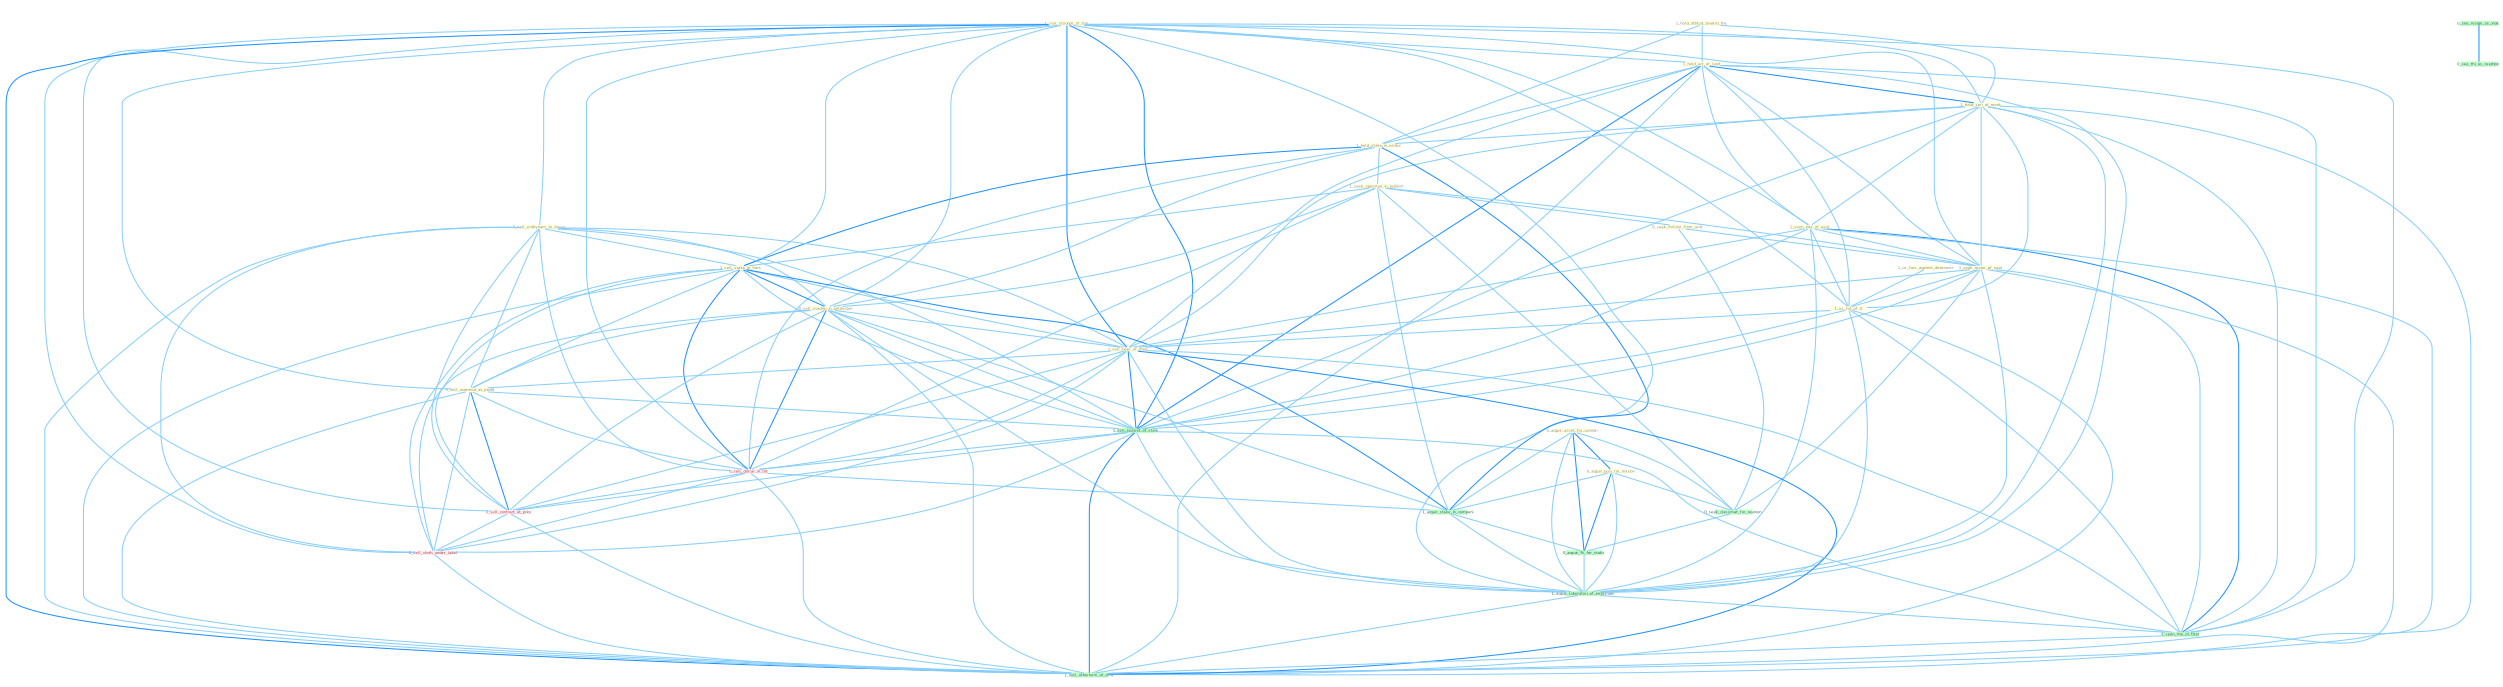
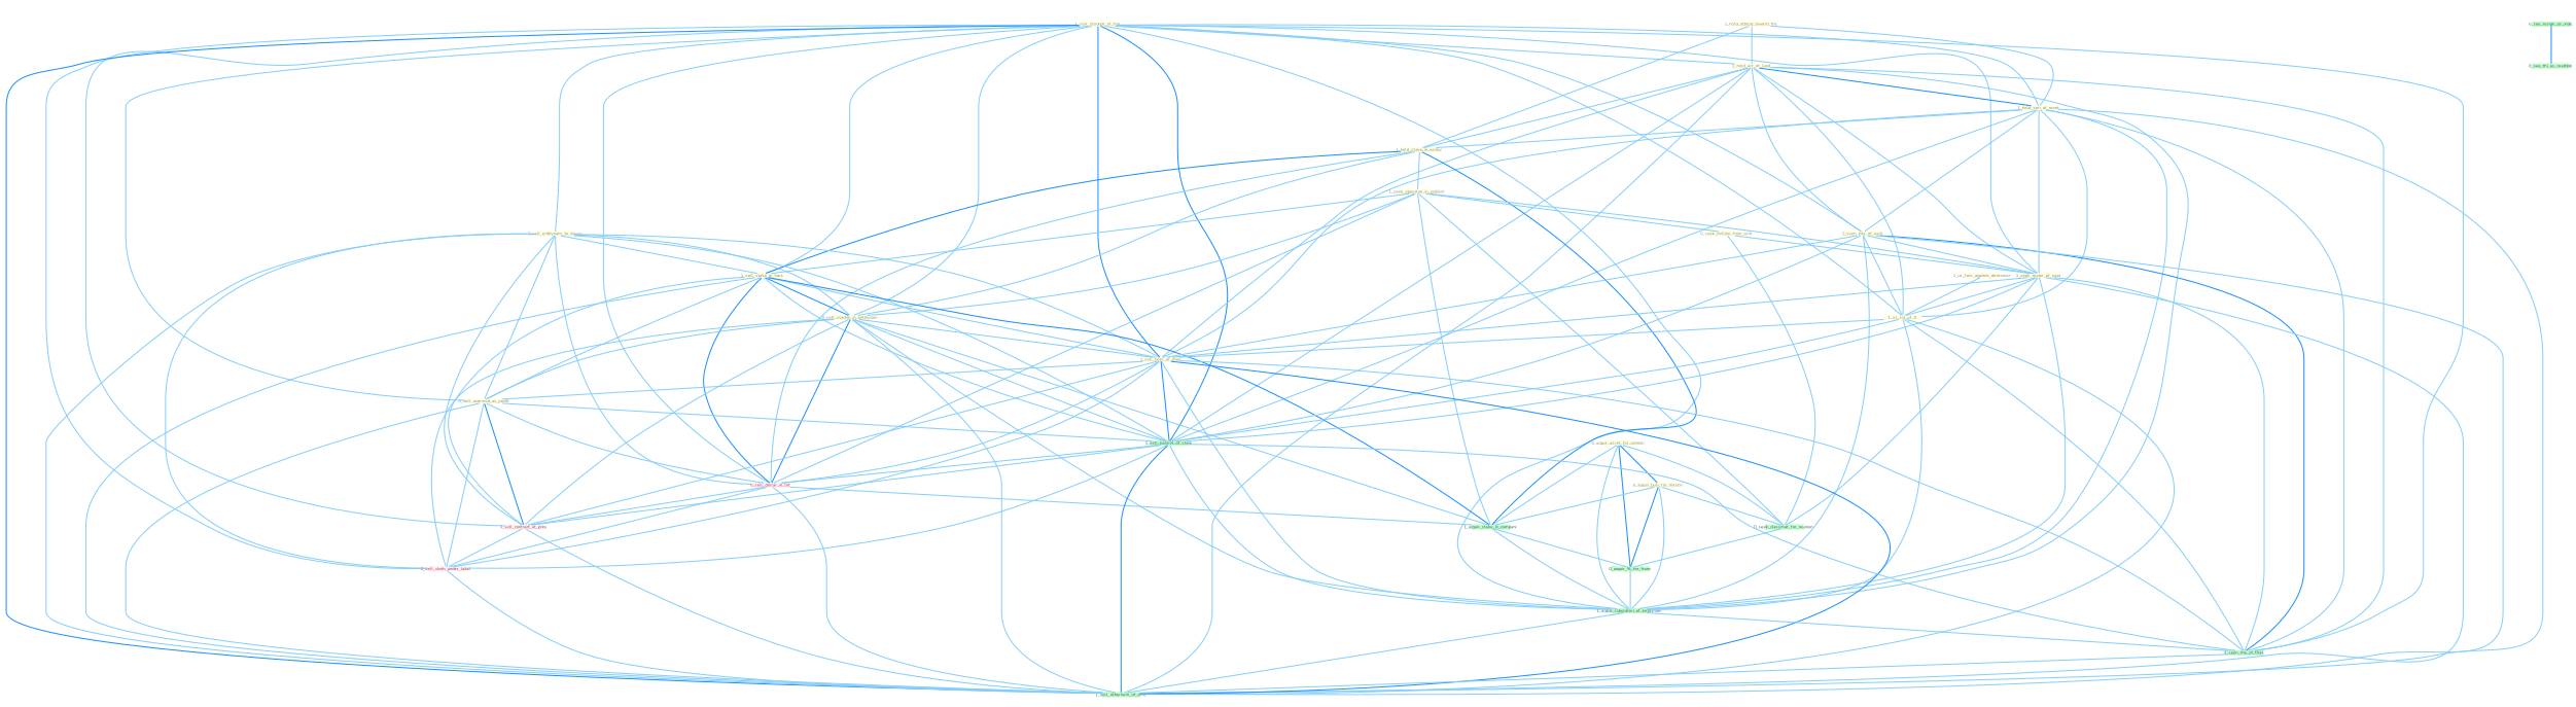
  graph {
    fontname=Nunito
    node [color="#ffffe0" fixedsize=true fontcolor="#8b7d6b" fontname=Nunito fontsize=4 shape=polygon style=filled]
    edge [color="#87cefa" fontname=Nunito w=1]
    "0_acquir_asset_for_combin " [height=.06 width=.5]
    "1_hold_attitud_toward_the " [height=.06 width=.5]
    "1_sell_stockpil_of_ton " [height=.06 width=.5]
    "1_hold_acr_of_land " [height=.06 width=.5]
    "1_hold_seri_of_meet " [height=.06 width=.5]
    "1_hold_stake_in_ventur " [height=.06 width=.5]
    "0_acquir_busi_for_million " [height=.06 width=.5]
    "1_seek_opportun_in_publish " [height=.06 width=.5]
    "0_sell_entitynam_to_buyer " [height=.06 width=.5]
    "1_sell_stake_in_hors " [height=.06 width=.5]
    "0_seek_million_from_unit " [height=.06 width=.5]
    "1_seen_iota_of_evid " [height=.06 width=.5]
    "1_us_forc_against_demonstr " [height=.06 width=.5]
    "1_seek_major_of_seat " [height=.06 width=.5]
    "1_us_lot_of_it " [height=.06 width=.5]
    "0_sell_machin_in_entitynam " [height=.06 width=.5]
    "1_sell_beer_of_choic " [height=.06 width=.5]
    "0_sell_commod_at_profit " [height=.06 width=.5]
    "0_sell_dollar_in_lot " [color="#fff0f5" fontcolor="#b22222" height=.06 width=.5]
    "0_sell_contract_at_price " [color="#fff0f5" fontcolor="#b22222" height=.06 width=.5]
    "0_sell_cloth_under_label " [color="#fff0f5" fontcolor="#b22222" height=.06 width=.5]
    "0_seek_classmat_for_reunion " [color="#BDFCC9" fontcolor="#2f4f4f" height=.06 width=.5]
    "1_acquir_stake_in_compani " [color="#BDFCC9" fontcolor="#2f4f4f" height=.06 width=.5]
-   "0_acquir_%_for_franc " [color="#BDFCC9" fontcolor="#2f4f4f" height=.06 width=.5 label="0_acquir_%_for_stake"]
+   "0_acquir_%_for_franc " [color="#BDFCC9" fontcolor="#2f4f4f" height=.06 width=.5]
    "1_acquir_laboratori_of_entitynam " [color="#BDFCC9" fontcolor="#2f4f4f" height=.06 width=.5]
    "1_sell_basket_of_stock " [color="#BDFCC9" fontcolor="#2f4f4f" height=.06 width=.5]
    "1_seen_the_of_that " [color="#BDFCC9" fontcolor="#2f4f4f" height=.06 width=.5]
    "1_sell_othernum_of_offic " [color="#BDFCC9" fontcolor="#2f4f4f" height=.06 width=.5]
    "0_see_resign_as_indic " [color="#BDFCC9" fontcolor="#2f4f4f" height=.06 width=.5]
    "0_see_thi_as_reaction " [color="#BDFCC9" fontcolor="#2f4f4f" height=.06 width=.5]
    subgraph sub_1 {
      "0_acquir_asset_for_combin "
      "1_hold_attitud_toward_the "
      "1_sell_stockpil_of_ton "
      "1_hold_acr_of_land "
      "1_hold_seri_of_meet "
      "1_hold_stake_in_ventur "
      "0_acquir_busi_for_million "
      "1_seek_opportun_in_publish "
      "0_sell_entitynam_to_buyer "
      "1_sell_stake_in_hors "
      "0_seek_million_from_unit "
      "1_seen_iota_of_evid "
      "1_us_forc_against_demonstr "
      "1_seek_major_of_seat "
      "1_us_lot_of_it "
      "0_sell_machin_in_entitynam "
      "1_sell_beer_of_choic "
      "0_sell_commod_at_profit "
    }
    subgraph sub_2 {
      "0_sell_dollar_in_lot "
      "0_sell_contract_at_price "
      "0_sell_cloth_under_label "
    }
    "0_acquir_asset_for_combin " -- "0_acquir_busi_for_million " [color="#1e90ff" w=2]
    "0_acquir_asset_for_combin " -- "0_seek_classmat_for_reunion "
    "0_acquir_asset_for_combin " -- "1_acquir_stake_in_compani "
    "0_acquir_asset_for_combin " -- "0_acquir_%_for_franc " [color="#1e90ff" w=2]
    "0_acquir_asset_for_combin " -- "1_acquir_laboratori_of_entitynam "
    "1_hold_attitud_toward_the " -- "1_hold_acr_of_land "
    "1_hold_attitud_toward_the " -- "1_hold_seri_of_meet "
    "1_hold_attitud_toward_the " -- "1_hold_stake_in_ventur "
    "1_sell_stockpil_of_ton " -- "1_hold_acr_of_land "
    "1_sell_stockpil_of_ton " -- "1_hold_seri_of_meet "
    "1_sell_stockpil_of_ton " -- "0_sell_entitynam_to_buyer "
    "1_sell_stockpil_of_ton " -- "1_sell_stake_in_hors "
    "1_sell_stockpil_of_ton " -- "1_seen_iota_of_evid "
    "1_sell_stockpil_of_ton " -- "1_seek_major_of_seat "
    "1_sell_stockpil_of_ton " -- "1_us_lot_of_it "
    "1_sell_stockpil_of_ton " -- "0_sell_machin_in_entitynam "
    "1_sell_stockpil_of_ton " -- "1_sell_beer_of_choic " [color="#1e90ff" w=2]
    "1_sell_stockpil_of_ton " -- "0_sell_commod_at_profit "
    "1_sell_stockpil_of_ton " -- "0_sell_dollar_in_lot "
    "1_sell_stockpil_of_ton " -- "0_sell_contract_at_price "
    "1_sell_stockpil_of_ton " -- "0_sell_cloth_under_label "
    "1_sell_stockpil_of_ton " -- "1_acquir_laboratori_of_entitynam "
    "1_sell_stockpil_of_ton " -- "1_sell_basket_of_stock " [color="#1e90ff" w=2]
    "1_sell_stockpil_of_ton " -- "1_seen_the_of_that "
    "1_sell_stockpil_of_ton " -- "1_sell_othernum_of_offic " [color="#1e90ff" w=2]
    "1_hold_acr_of_land " -- "1_hold_seri_of_meet " [color="#1e90ff" w=2]
    "1_hold_acr_of_land " -- "1_hold_stake_in_ventur "
    "1_hold_acr_of_land " -- "1_seen_iota_of_evid "
    "1_hold_acr_of_land " -- "1_seek_major_of_seat "
    "1_hold_acr_of_land " -- "1_us_lot_of_it "
    "1_hold_acr_of_land " -- "1_sell_beer_of_choic "
    "1_hold_acr_of_land " -- "1_acquir_laboratori_of_entitynam "
-   "1_hold_acr_of_land " -- "1_sell_basket_of_stock " [color="#1e90ff"]
+   "1_hold_acr_of_land " -- "1_sell_basket_of_stock "
    "1_hold_acr_of_land " -- "1_seen_the_of_that "
    "1_hold_acr_of_land " -- "1_sell_othernum_of_offic "
    "1_hold_seri_of_meet " -- "1_hold_stake_in_ventur "
    "1_hold_seri_of_meet " -- "1_seen_iota_of_evid "
    "1_hold_seri_of_meet " -- "1_seek_major_of_seat "
    "1_hold_seri_of_meet " -- "1_us_lot_of_it "
    "1_hold_seri_of_meet " -- "1_sell_beer_of_choic "
    "1_hold_seri_of_meet " -- "1_acquir_laboratori_of_entitynam "
    "1_hold_seri_of_meet " -- "1_sell_basket_of_stock "
    "1_hold_seri_of_meet " -- "1_seen_the_of_that "
    "1_hold_seri_of_meet " -- "1_sell_othernum_of_offic "
    "1_hold_stake_in_ventur " -- "1_seek_opportun_in_publish "
    "1_hold_stake_in_ventur " -- "1_sell_stake_in_hors " [color="#1e90ff" w=2]
    "1_hold_stake_in_ventur " -- "0_sell_machin_in_entitynam "
    "1_hold_stake_in_ventur " -- "0_sell_dollar_in_lot "
    "1_hold_stake_in_ventur " -- "1_acquir_stake_in_compani " [color="#1e90ff" w=2]
    "0_acquir_busi_for_million " -- "0_seek_classmat_for_reunion "
    "0_acquir_busi_for_million " -- "1_acquir_stake_in_compani "
    "0_acquir_busi_for_million " -- "0_acquir_%_for_franc " [color="#1e90ff" w=2]
    "0_acquir_busi_for_million " -- "1_acquir_laboratori_of_entitynam "
    "1_seek_opportun_in_publish " -- "1_sell_stake_in_hors "
    "1_seek_opportun_in_publish " -- "0_seek_million_from_unit "
    "1_seek_opportun_in_publish " -- "1_seek_major_of_seat "
    "1_seek_opportun_in_publish " -- "0_sell_machin_in_entitynam "
    "1_seek_opportun_in_publish " -- "0_sell_dollar_in_lot "
    "1_seek_opportun_in_publish " -- "0_seek_classmat_for_reunion "
    "1_seek_opportun_in_publish " -- "1_acquir_stake_in_compani "
    "0_sell_entitynam_to_buyer " -- "1_sell_stake_in_hors "
    "0_sell_entitynam_to_buyer " -- "0_sell_machin_in_entitynam "
    "0_sell_entitynam_to_buyer " -- "1_sell_beer_of_choic "
    "0_sell_entitynam_to_buyer " -- "0_sell_commod_at_profit "
    "0_sell_entitynam_to_buyer " -- "0_sell_dollar_in_lot "
    "0_sell_entitynam_to_buyer " -- "0_sell_contract_at_price "
    "0_sell_entitynam_to_buyer " -- "0_sell_cloth_under_label "
    "0_sell_entitynam_to_buyer " -- "1_sell_basket_of_stock "
    "0_sell_entitynam_to_buyer " -- "1_sell_othernum_of_offic "
    "1_sell_stake_in_hors " -- "0_sell_machin_in_entitynam " [color="#1e90ff" w=2]
    "1_sell_stake_in_hors " -- "1_sell_beer_of_choic "
    "1_sell_stake_in_hors " -- "0_sell_commod_at_profit "
    "1_sell_stake_in_hors " -- "0_sell_dollar_in_lot " [color="#1e90ff" w=2]
    "1_sell_stake_in_hors " -- "0_sell_contract_at_price "
-   "1_sell_stake_in_hors " -- "0_sell_cloth_under_label "
    "1_sell_stake_in_hors " -- "1_acquir_stake_in_compani " [color="#1e90ff" w=2]
    "1_sell_stake_in_hors " -- "1_sell_basket_of_stock "
    "1_sell_stake_in_hors " -- "1_sell_othernum_of_offic "
    "0_seek_million_from_unit " -- "1_seek_major_of_seat "
    "0_seek_million_from_unit " -- "0_seek_classmat_for_reunion "
    "1_seen_iota_of_evid " -- "1_seek_major_of_seat "
    "1_seen_iota_of_evid " -- "1_us_lot_of_it "
    "1_seen_iota_of_evid " -- "1_sell_beer_of_choic "
    "1_seen_iota_of_evid " -- "1_acquir_laboratori_of_entitynam "
    "1_seen_iota_of_evid " -- "1_sell_basket_of_stock "
    "1_seen_iota_of_evid " -- "1_seen_the_of_that " [color="#1e90ff" w=2]
    "1_seen_iota_of_evid " -- "1_sell_othernum_of_offic "
    "1_us_forc_against_demonstr " -- "1_us_lot_of_it "
    "1_seek_major_of_seat " -- "1_us_lot_of_it "
    "1_seek_major_of_seat " -- "1_sell_beer_of_choic "
    "1_seek_major_of_seat " -- "0_seek_classmat_for_reunion "
    "1_seek_major_of_seat " -- "1_acquir_laboratori_of_entitynam "
    "1_seek_major_of_seat " -- "1_sell_basket_of_stock "
    "1_seek_major_of_seat " -- "1_seen_the_of_that "
    "1_seek_major_of_seat " -- "1_sell_othernum_of_offic "
    "1_us_lot_of_it " -- "1_sell_beer_of_choic "
    "1_us_lot_of_it " -- "1_acquir_laboratori_of_entitynam "
    "1_us_lot_of_it " -- "1_sell_basket_of_stock "
    "1_us_lot_of_it " -- "1_seen_the_of_that "
    "1_us_lot_of_it " -- "1_sell_othernum_of_offic "
    "0_sell_machin_in_entitynam " -- "1_sell_beer_of_choic "
    "0_sell_machin_in_entitynam " -- "0_sell_commod_at_profit "
    "0_sell_machin_in_entitynam " -- "0_sell_dollar_in_lot " [color="#1e90ff" w=2]
    "0_sell_machin_in_entitynam " -- "0_sell_contract_at_price "
    "0_sell_machin_in_entitynam " -- "0_sell_cloth_under_label "
    "0_sell_machin_in_entitynam " -- "1_acquir_stake_in_compani "
    "0_sell_machin_in_entitynam " -- "1_acquir_laboratori_of_entitynam "
    "0_sell_machin_in_entitynam " -- "1_sell_basket_of_stock "
    "0_sell_machin_in_entitynam " -- "1_sell_othernum_of_offic "
    "1_sell_beer_of_choic " -- "0_sell_commod_at_profit "
    "1_sell_beer_of_choic " -- "0_sell_dollar_in_lot "
    "1_sell_beer_of_choic " -- "0_sell_contract_at_price "
    "1_sell_beer_of_choic " -- "0_sell_cloth_under_label "
    "1_sell_beer_of_choic " -- "1_acquir_laboratori_of_entitynam "
    "1_sell_beer_of_choic " -- "1_sell_basket_of_stock " [color="#1e90ff" w=2]
    "1_sell_beer_of_choic " -- "1_seen_the_of_that "
    "1_sell_beer_of_choic " -- "1_sell_othernum_of_offic " [color="#1e90ff" w=2]
    "0_sell_commod_at_profit " -- "0_sell_dollar_in_lot "
    "0_sell_commod_at_profit " -- "0_sell_contract_at_price " [color="#1e90ff" w=2]
    "0_sell_commod_at_profit " -- "0_sell_cloth_under_label "
    "0_sell_commod_at_profit " -- "1_sell_basket_of_stock "
    "0_sell_commod_at_profit " -- "1_sell_othernum_of_offic "
    "0_sell_dollar_in_lot " -- "0_sell_contract_at_price "
    "0_sell_dollar_in_lot " -- "0_sell_cloth_under_label "
    "0_sell_dollar_in_lot " -- "1_acquir_stake_in_compani "
    "0_sell_dollar_in_lot " -- "1_sell_othernum_of_offic "
    "0_sell_contract_at_price " -- "0_sell_cloth_under_label "
    "0_sell_contract_at_price " -- "1_sell_othernum_of_offic "
    "0_sell_cloth_under_label " -- "1_sell_othernum_of_offic "
    "0_seek_classmat_for_reunion " -- "0_acquir_%_for_franc "
    "1_acquir_stake_in_compani " -- "0_acquir_%_for_franc "
    "1_acquir_stake_in_compani " -- "1_acquir_laboratori_of_entitynam "
    "0_acquir_%_for_franc " -- "1_acquir_laboratori_of_entitynam "
    "1_acquir_laboratori_of_entitynam " -- "1_seen_the_of_that "
    "1_acquir_laboratori_of_entitynam " -- "1_sell_othernum_of_offic "
    "1_sell_basket_of_stock " -- "0_sell_dollar_in_lot "
    "1_sell_basket_of_stock " -- "0_sell_contract_at_price "
    "1_sell_basket_of_stock " -- "0_sell_cloth_under_label "
    "1_sell_basket_of_stock " -- "1_acquir_laboratori_of_entitynam "
    "1_sell_basket_of_stock " -- "1_seen_the_of_that "
    "1_sell_basket_of_stock " -- "1_sell_othernum_of_offic " [color="#1e90ff" w=2]
    "1_seen_the_of_that " -- "1_sell_othernum_of_offic "
    "0_see_resign_as_indic " -- "0_see_thi_as_reaction " [color="#1e90ff" w=2]
  }
